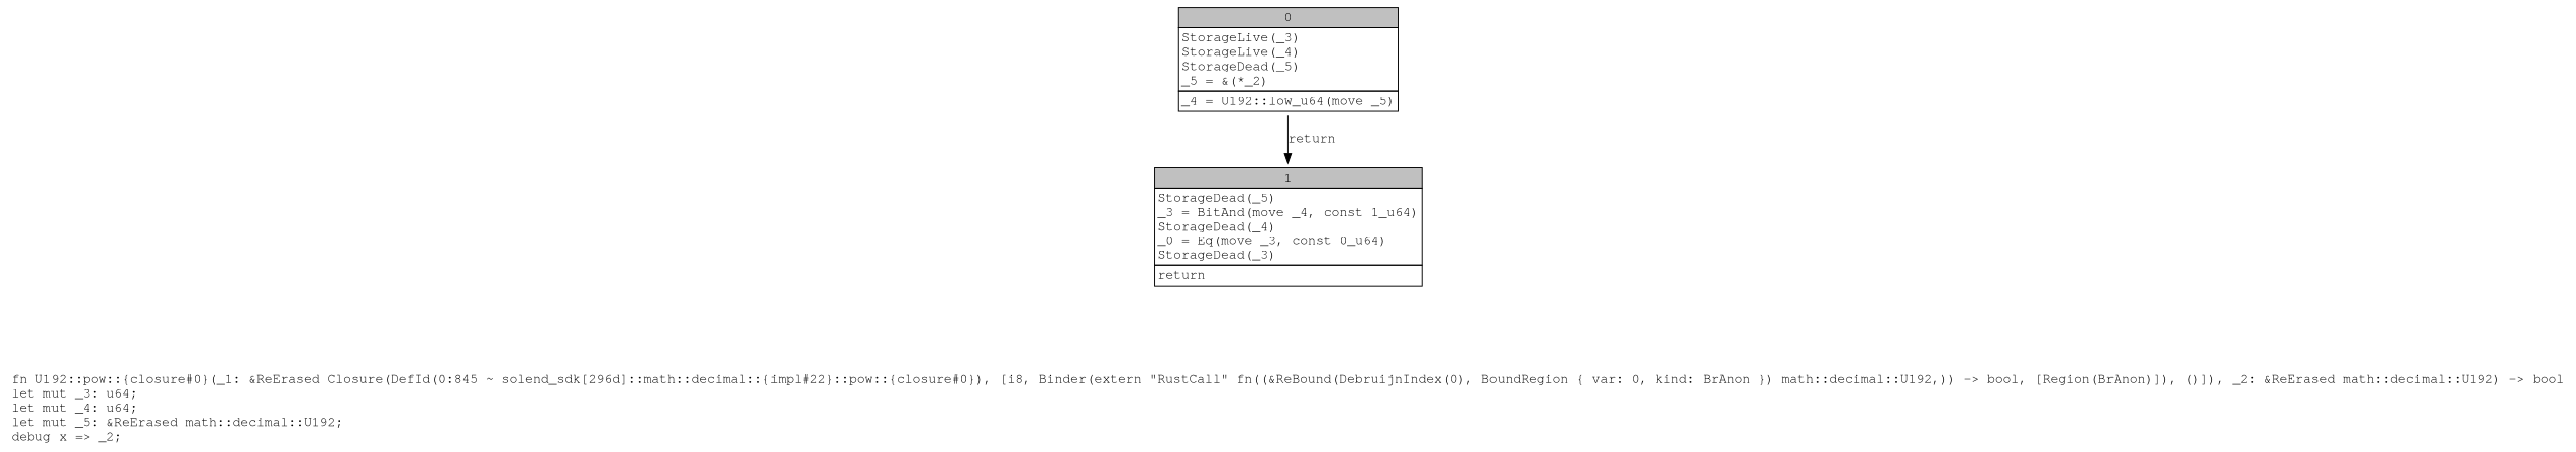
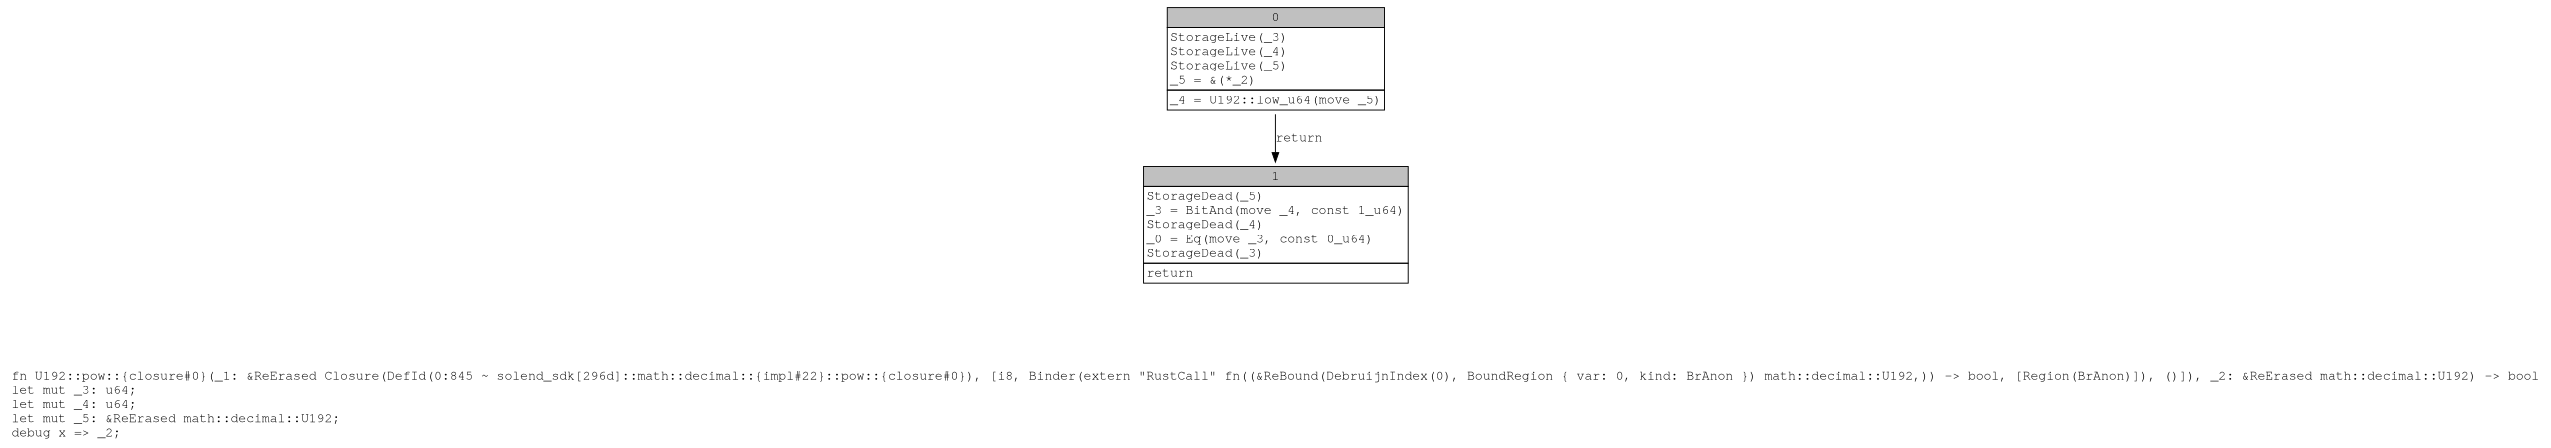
  digraph {
    fontname="Courier, monospace"
    label=<fn U192::pow::{closure#0}(_1: &amp;ReErased Closure(DefId(0:845 ~ solend_sdk[296d]::math::decimal::{impl#22}::pow::{closure#0}), [i8, Binder(extern &quot;RustCall&quot; fn((&amp;ReBound(DebruijnIndex(0), BoundRegion { var: 0, kind: BrAnon }) math::decimal::U192,)) -&gt; bool, [Region(BrAnon)]), ()]), _2: &amp;ReErased math::decimal::U192) -&gt; bool<br align="left"/>let mut _3: u64;<br align="left"/>let mut _4: u64;<br align="left"/>let mut _5: &amp;ReErased math::decimal::U192;<br align="left"/>debug x =&gt; _2;<br align="left"/>>
    node [fontname="Courier, monospace" shape=none]
-   n1 [label=<<table border="0" cellborder="1" cellspacing="0"><tr><td bgcolor="gray" align="center" colspan="1">0</td></tr><tr><td align="left" balign="left">StorageLive(_3)<br/>StorageLive(_4)<br/>StorageDead(_5)<br/>_5 = &amp;(*_2)<br/></td></tr><tr><td align="left">_4 = U192::low_u64(move _5)</td></tr></table>>]
+   n1 [label=<<table border="0" cellborder="1" cellspacing="0"><tr><td bgcolor="gray" align="center" colspan="1">0</td></tr><tr><td align="left" balign="left">StorageLive(_3)<br/>StorageLive(_4)<br/>StorageLive(_5)<br/>_5 = &amp;(*_2)<br/></td></tr><tr><td align="left">_4 = U192::low_u64(move _5)</td></tr></table>>]
    n2 [label=<<table border="0" cellborder="1" cellspacing="0"><tr><td bgcolor="gray" align="center" colspan="1">1</td></tr><tr><td align="left" balign="left">StorageDead(_5)<br/>_3 = BitAnd(move _4, const 1_u64)<br/>StorageDead(_4)<br/>_0 = Eq(move _3, const 0_u64)<br/>StorageDead(_3)<br/></td></tr><tr><td align="left">return</td></tr></table>>]
    n1 -> n2 [fontname="Courier, monospace" label=return]
  }
